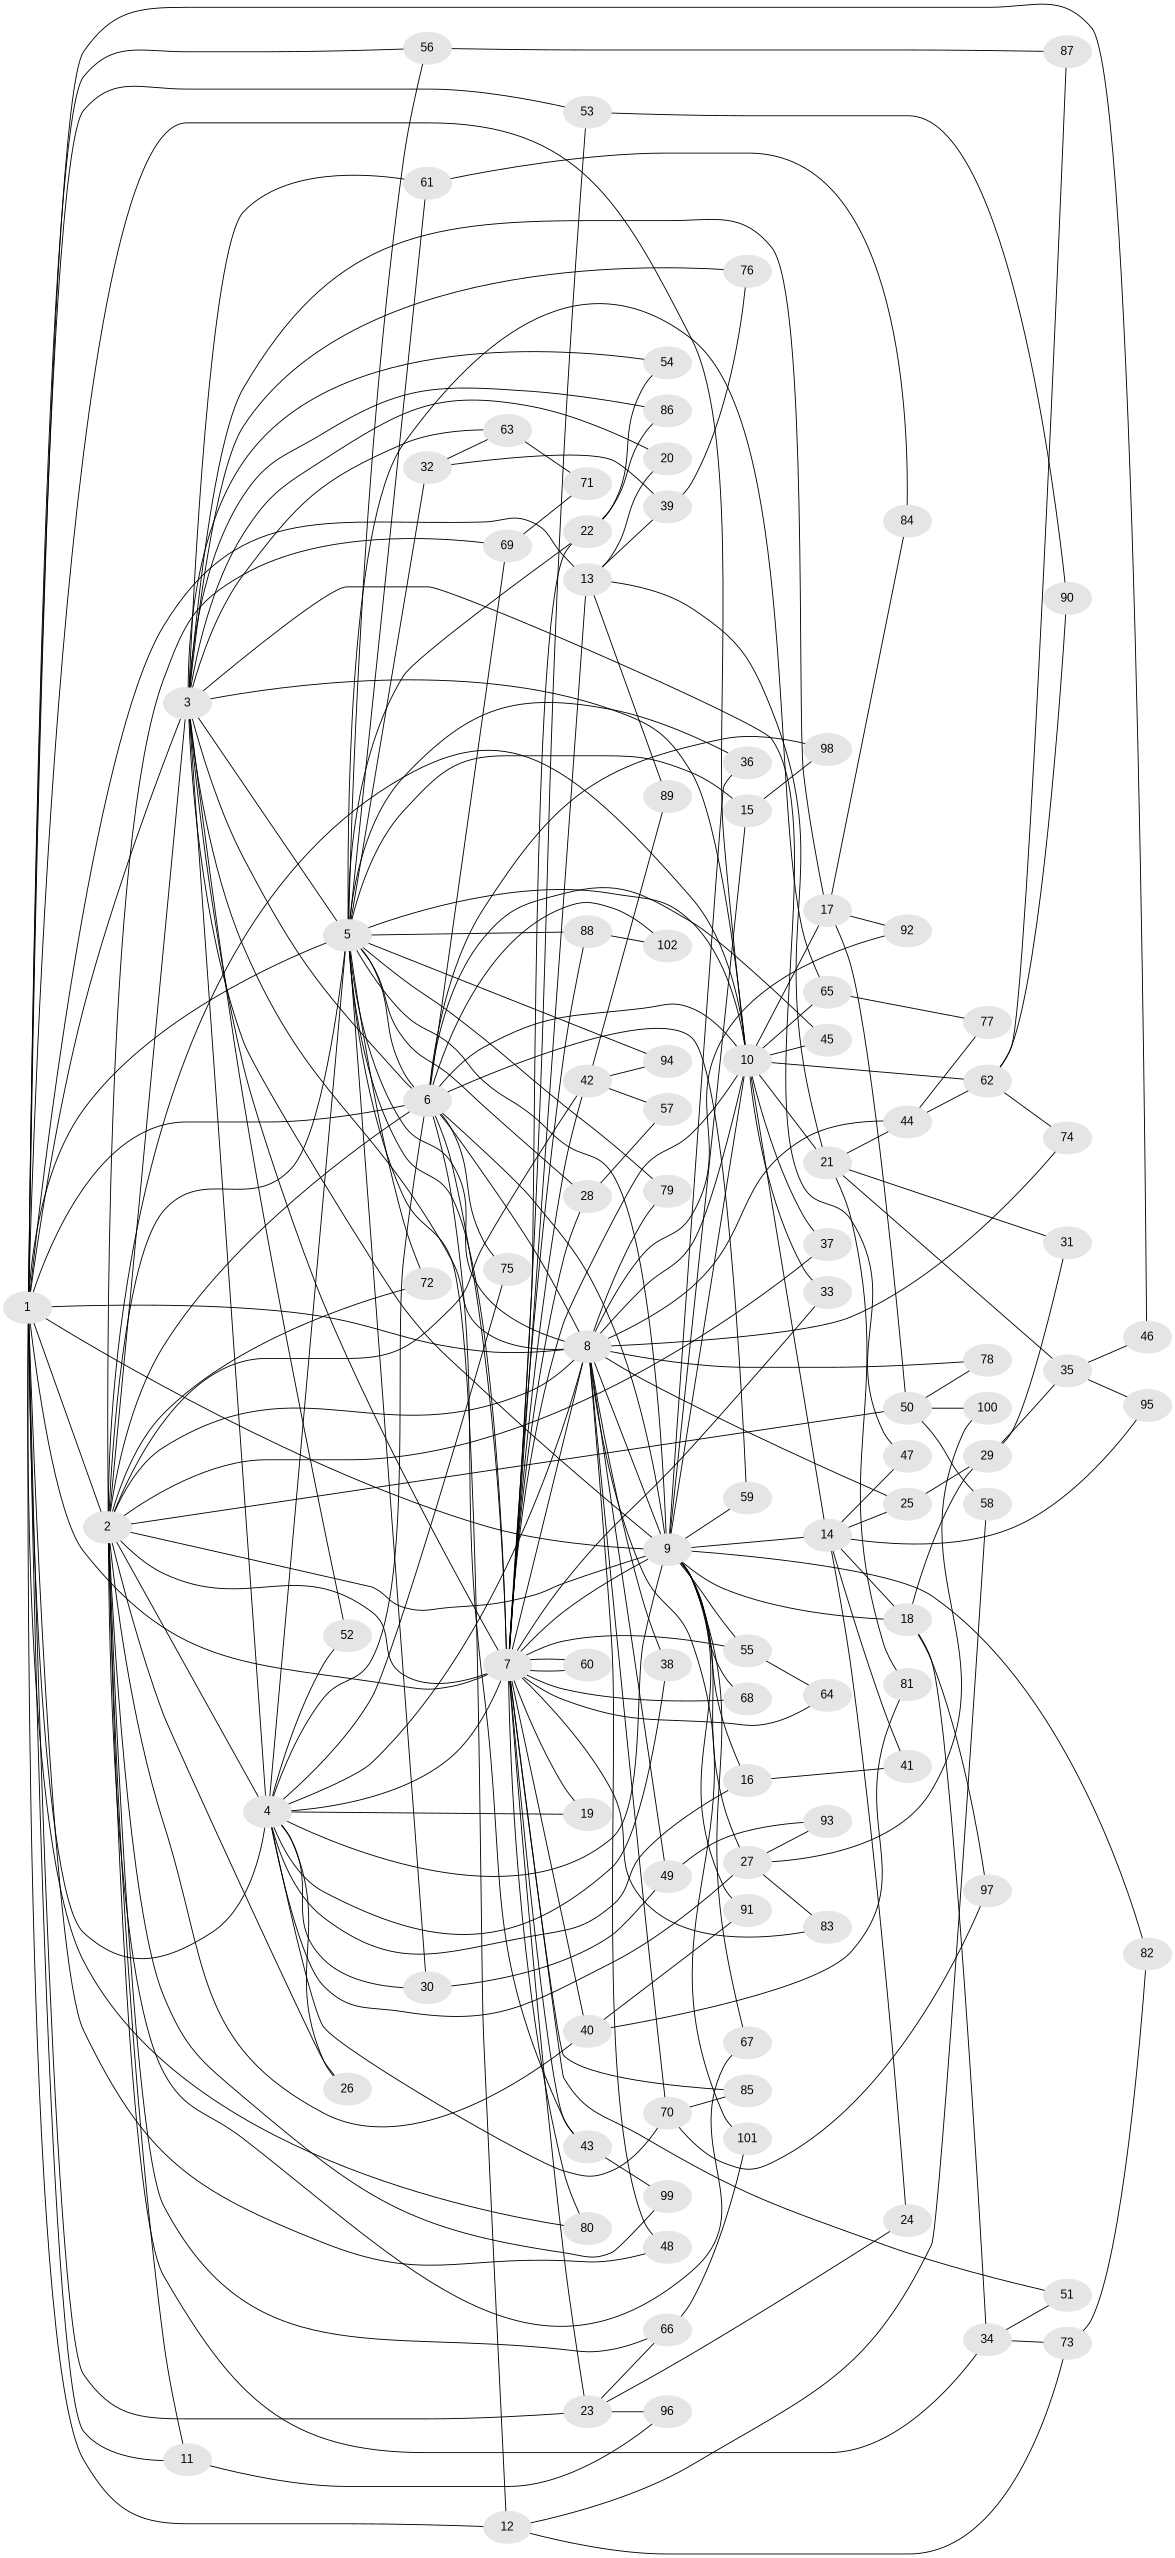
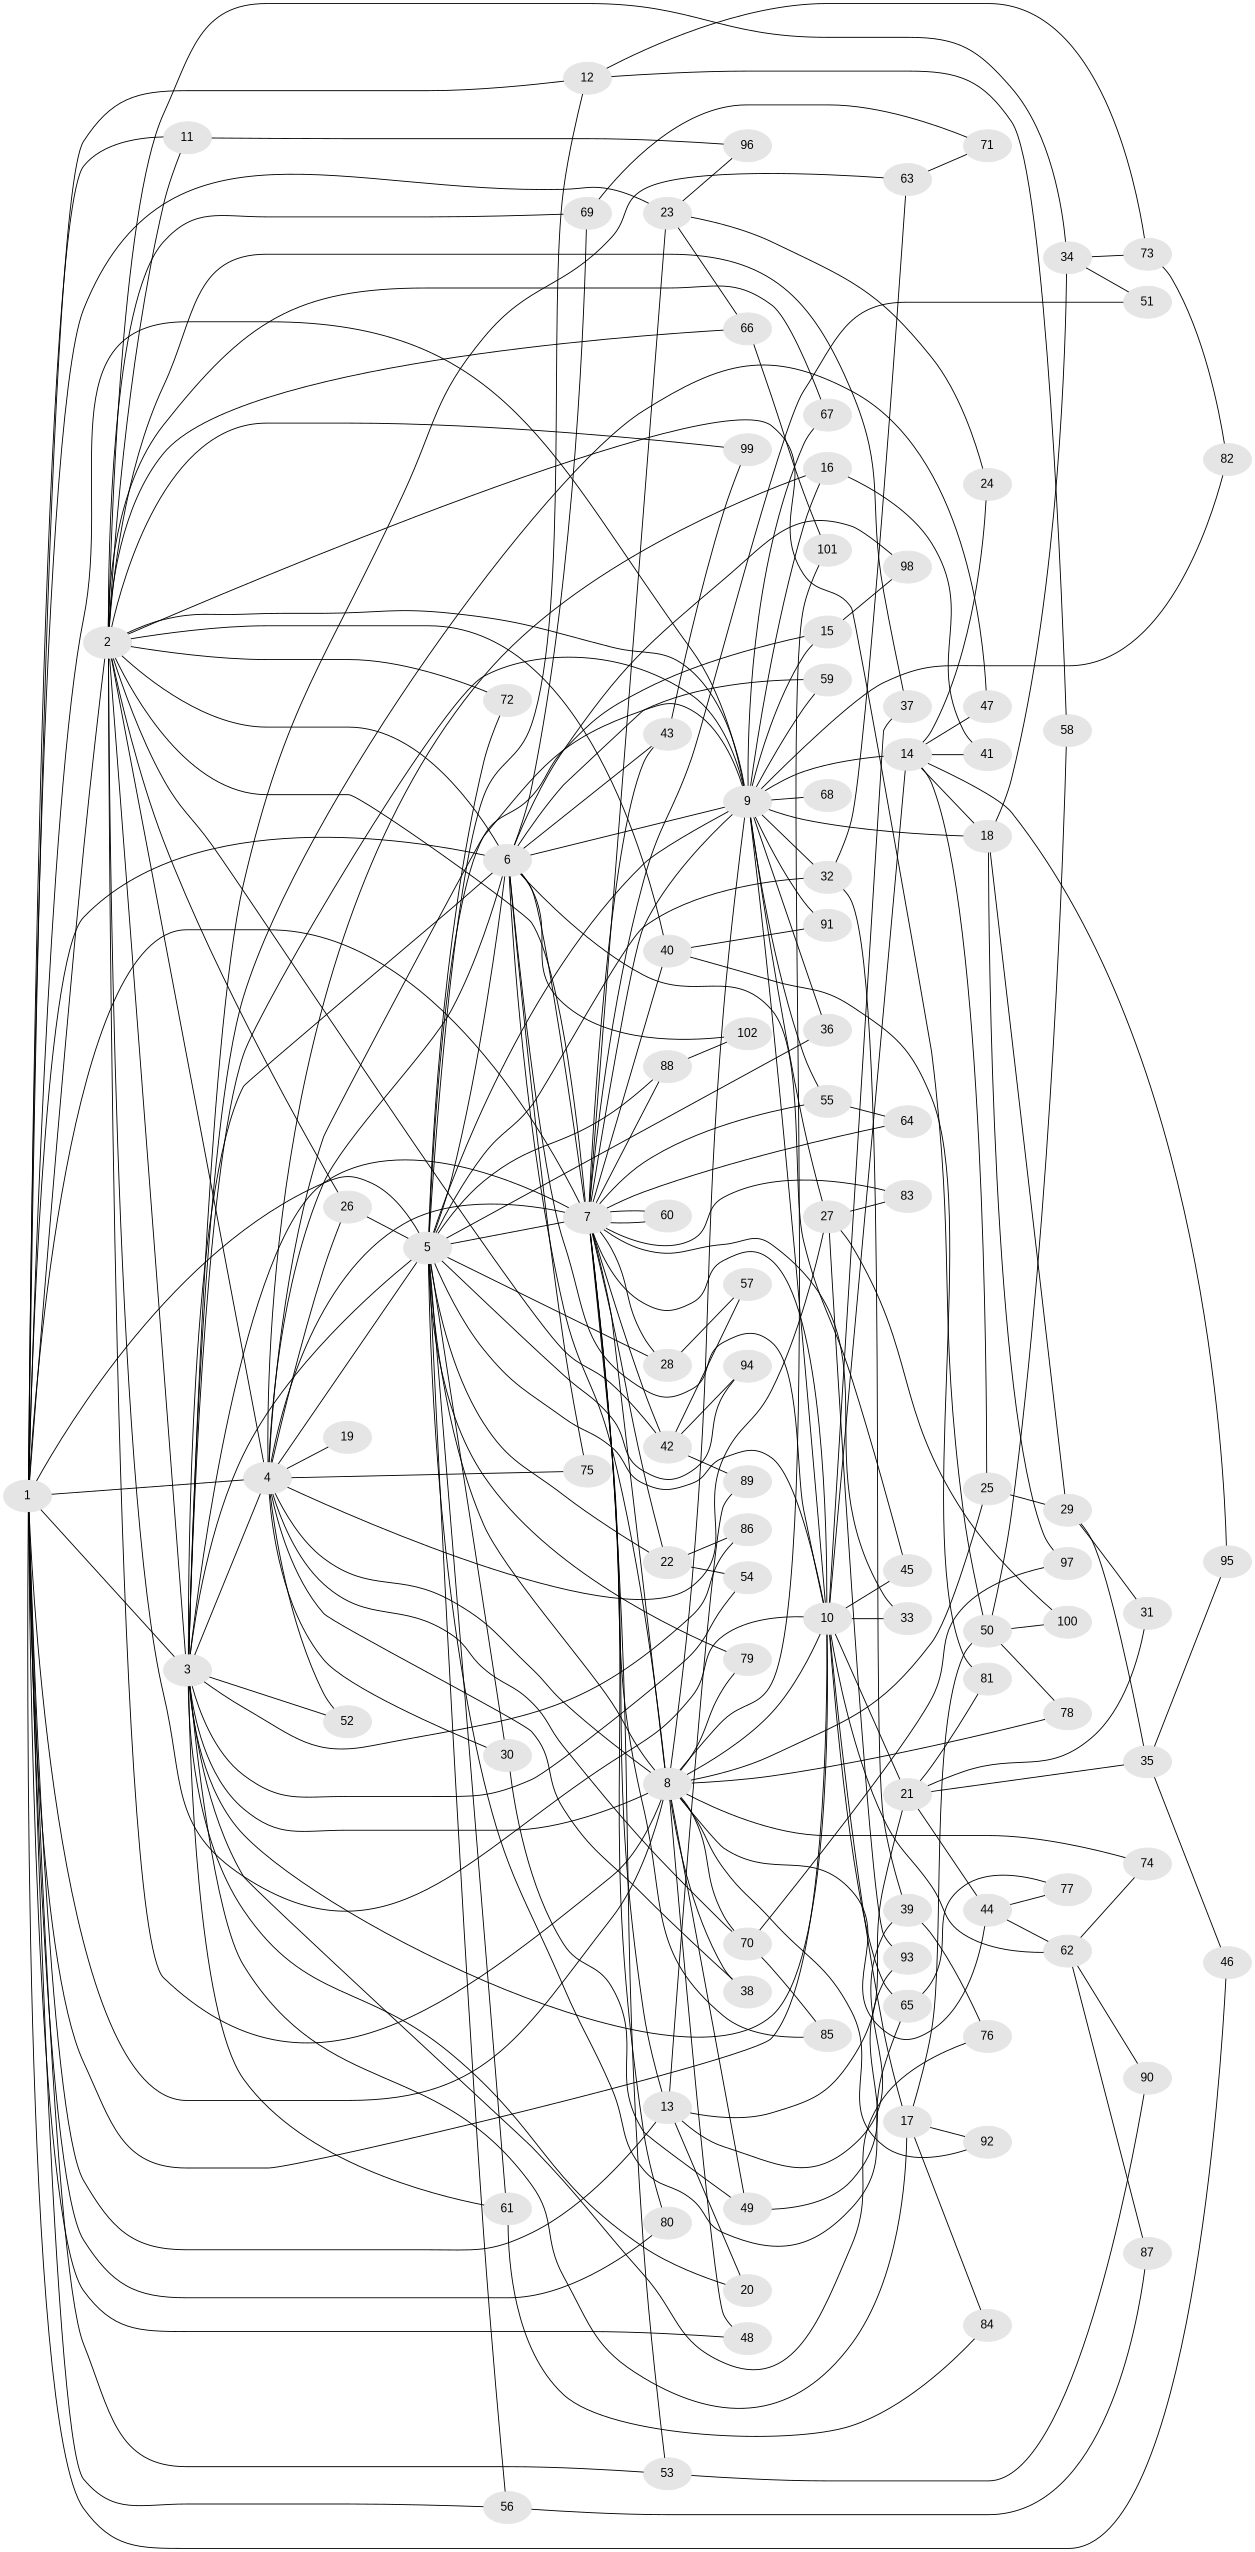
  graph {
    fontname="Liberation Sans"
    rankdir=LR
    node [color=gray90 fontname="Liberation Sans" style=filled]
    edge [fontname="Liberation Sans"]
    1
    2
    3
    4
    5
    6
    7
    8
    9
    10
    11
    12
    13
    23
    46
    48
    53
    56
    80
    26
    34
    37
    40
    42
    50
    66
    67
    69
    72
    99
    17
    20
    47
    52
    54
    61
    63
    76
    86
    16
    19
    27
    30
    38
    70
    75
    15
    22
    28
    32
    36
    65
    79
    88
    94
    43
    45
    59
    98
    102
    33
    51
    55
    60
    64
    68
    83
    85
    25
    44
    49
    74
    78
    92
    101
    14
    18
    82
    91
    21
    62
    96
    58
    73
    39
    89
    24
    90
    87
    81
    57
    100
    71
    84
    41
    93
    97
    77
    29
    95
    31
    35
    1 -- 2
    1 -- 3
    1 -- 4
    1 -- 5
    1 -- 6
    1 -- 7
    1 -- 8
    1 -- 9
    1 -- 10
    1 -- 11
    1 -- 12
    1 -- 13
    1 -- 23
    1 -- 46
    1 -- 48
    1 -- 53
    1 -- 56
    1 -- 80
    2 -- 3
    2 -- 4
-   2 -- 5
+   26 -- 5
    2 -- 6
    2 -- 7
    2 -- 8
    2 -- 9
    2 -- 10
    2 -- 11
    2 -- 26
    2 -- 34
    2 -- 37
    2 -- 40
    2 -- 42
    2 -- 50
    2 -- 66
    2 -- 67
    2 -- 69
    2 -- 72
    2 -- 99
    3 -- 4
    3 -- 5
    3 -- 6
    3 -- 7
    3 -- 8
    3 -- 9
    3 -- 10
    3 -- 17
    3 -- 20
    3 -- 47
    3 -- 52
    3 -- 54
    3 -- 61
    3 -- 63
    3 -- 76
    3 -- 86
    4 -- 5
    4 -- 6
    4 -- 7
    4 -- 8
    4 -- 9
    4 -- 26
    4 -- 52
    4 -- 16
    4 -- 19
    4 -- 27
    4 -- 30
    4 -- 38
    4 -- 70
    4 -- 75
    5 -- 6
    5 -- 7
    5 -- 8
    5 -- 9
    5 -- 10
    5 -- 12
    5 -- 56
    5 -- 72
    5 -- 61
    5 -- 30
    5 -- 15
    5 -- 22
    5 -- 28
    5 -- 32
    5 -- 36
    5 -- 65
    5 -- 79
    5 -- 88
    5 -- 94
    6 -- 7
    6 -- 8
    6 -- 9
    6 -- 10
    6 -- 69
    6 -- 75
    6 -- 43
    6 -- 45
    6 -- 59
    6 -- 98
    6 -- 102
    7 -- 8
    7 -- 9
    7 -- 10
    7 -- 13
    7 -- 23
    7 -- 53
    7 -- 80
    7 -- 40
    7 -- 42
-   7 -- 19
    7 -- 22
    7 -- 28
    7 -- 88
    7 -- 43
    7 -- 33
    7 -- 51
    7 -- 55
    7 -- 60
    7 -- 60
    7 -- 64
-   7 -- 68
    7 -- 83
    7 -- 85
    8 -- 9
    8 -- 10
    8 -- 48
    8 -- 38
    8 -- 70
    8 -- 79
    8 -- 25
    8 -- 44
    8 -- 49
    8 -- 74
    8 -- 78
    8 -- 92
    8 -- 101
    9 -- 10
    9 -- 67
    9 -- 16
    9 -- 27
    9 -- 15
+   9 -- 32
    9 -- 36
    9 -- 59
    9 -- 55
    9 -- 68
    9 -- 14
    9 -- 18
    9 -- 82
    9 -- 91
    10 -- 37
    10 -- 17
    10 -- 65
    10 -- 45
    10 -- 33
    10 -- 14
    10 -- 21
    10 -- 62
    11 -- 96
    12 -- 58
    12 -- 73
    13 -- 20
    13 -- 21
    13 -- 39
    13 -- 89
    23 -- 66
    23 -- 96
    23 -- 24
    53 -- 90
    56 -- 87
    34 -- 51
    34 -- 73
    40 -- 91
    40 -- 81
    42 -- 94
    42 -- 89
    42 -- 57
    50 -- 78
    50 -- 58
    50 -- 100
    66 -- 101
    69 -- 71
    17 -- 50
    17 -- 92
    17 -- 84
    61 -- 84
    63 -- 71
    16 -- 41
    27 -- 83
    27 -- 100
    27 -- 93
    30 -- 49
    70 -- 85
    70 -- 97
    15 -- 98
    22 -- 54
    22 -- 86
    28 -- 57
    32 -- 63
    32 -- 39
    65 -- 77
    88 -- 102
    43 -- 99
    55 -- 64
    25 -- 29
    44 -- 62
    44 -- 77
    49 -- 93
    14 -- 47
    14 -- 25
    14 -- 18
    14 -- 24
    14 -- 41
    14 -- 95
    18 -- 34
    18 -- 97
    18 -- 29
    21 -- 44
    21 -- 81
    21 -- 31
    21 -- 35
    62 -- 74
    62 -- 90
    62 -- 87
    73 -- 82
    39 -- 76
    29 -- 31
    29 -- 35
    35 -- 46
    35 -- 95
  }
